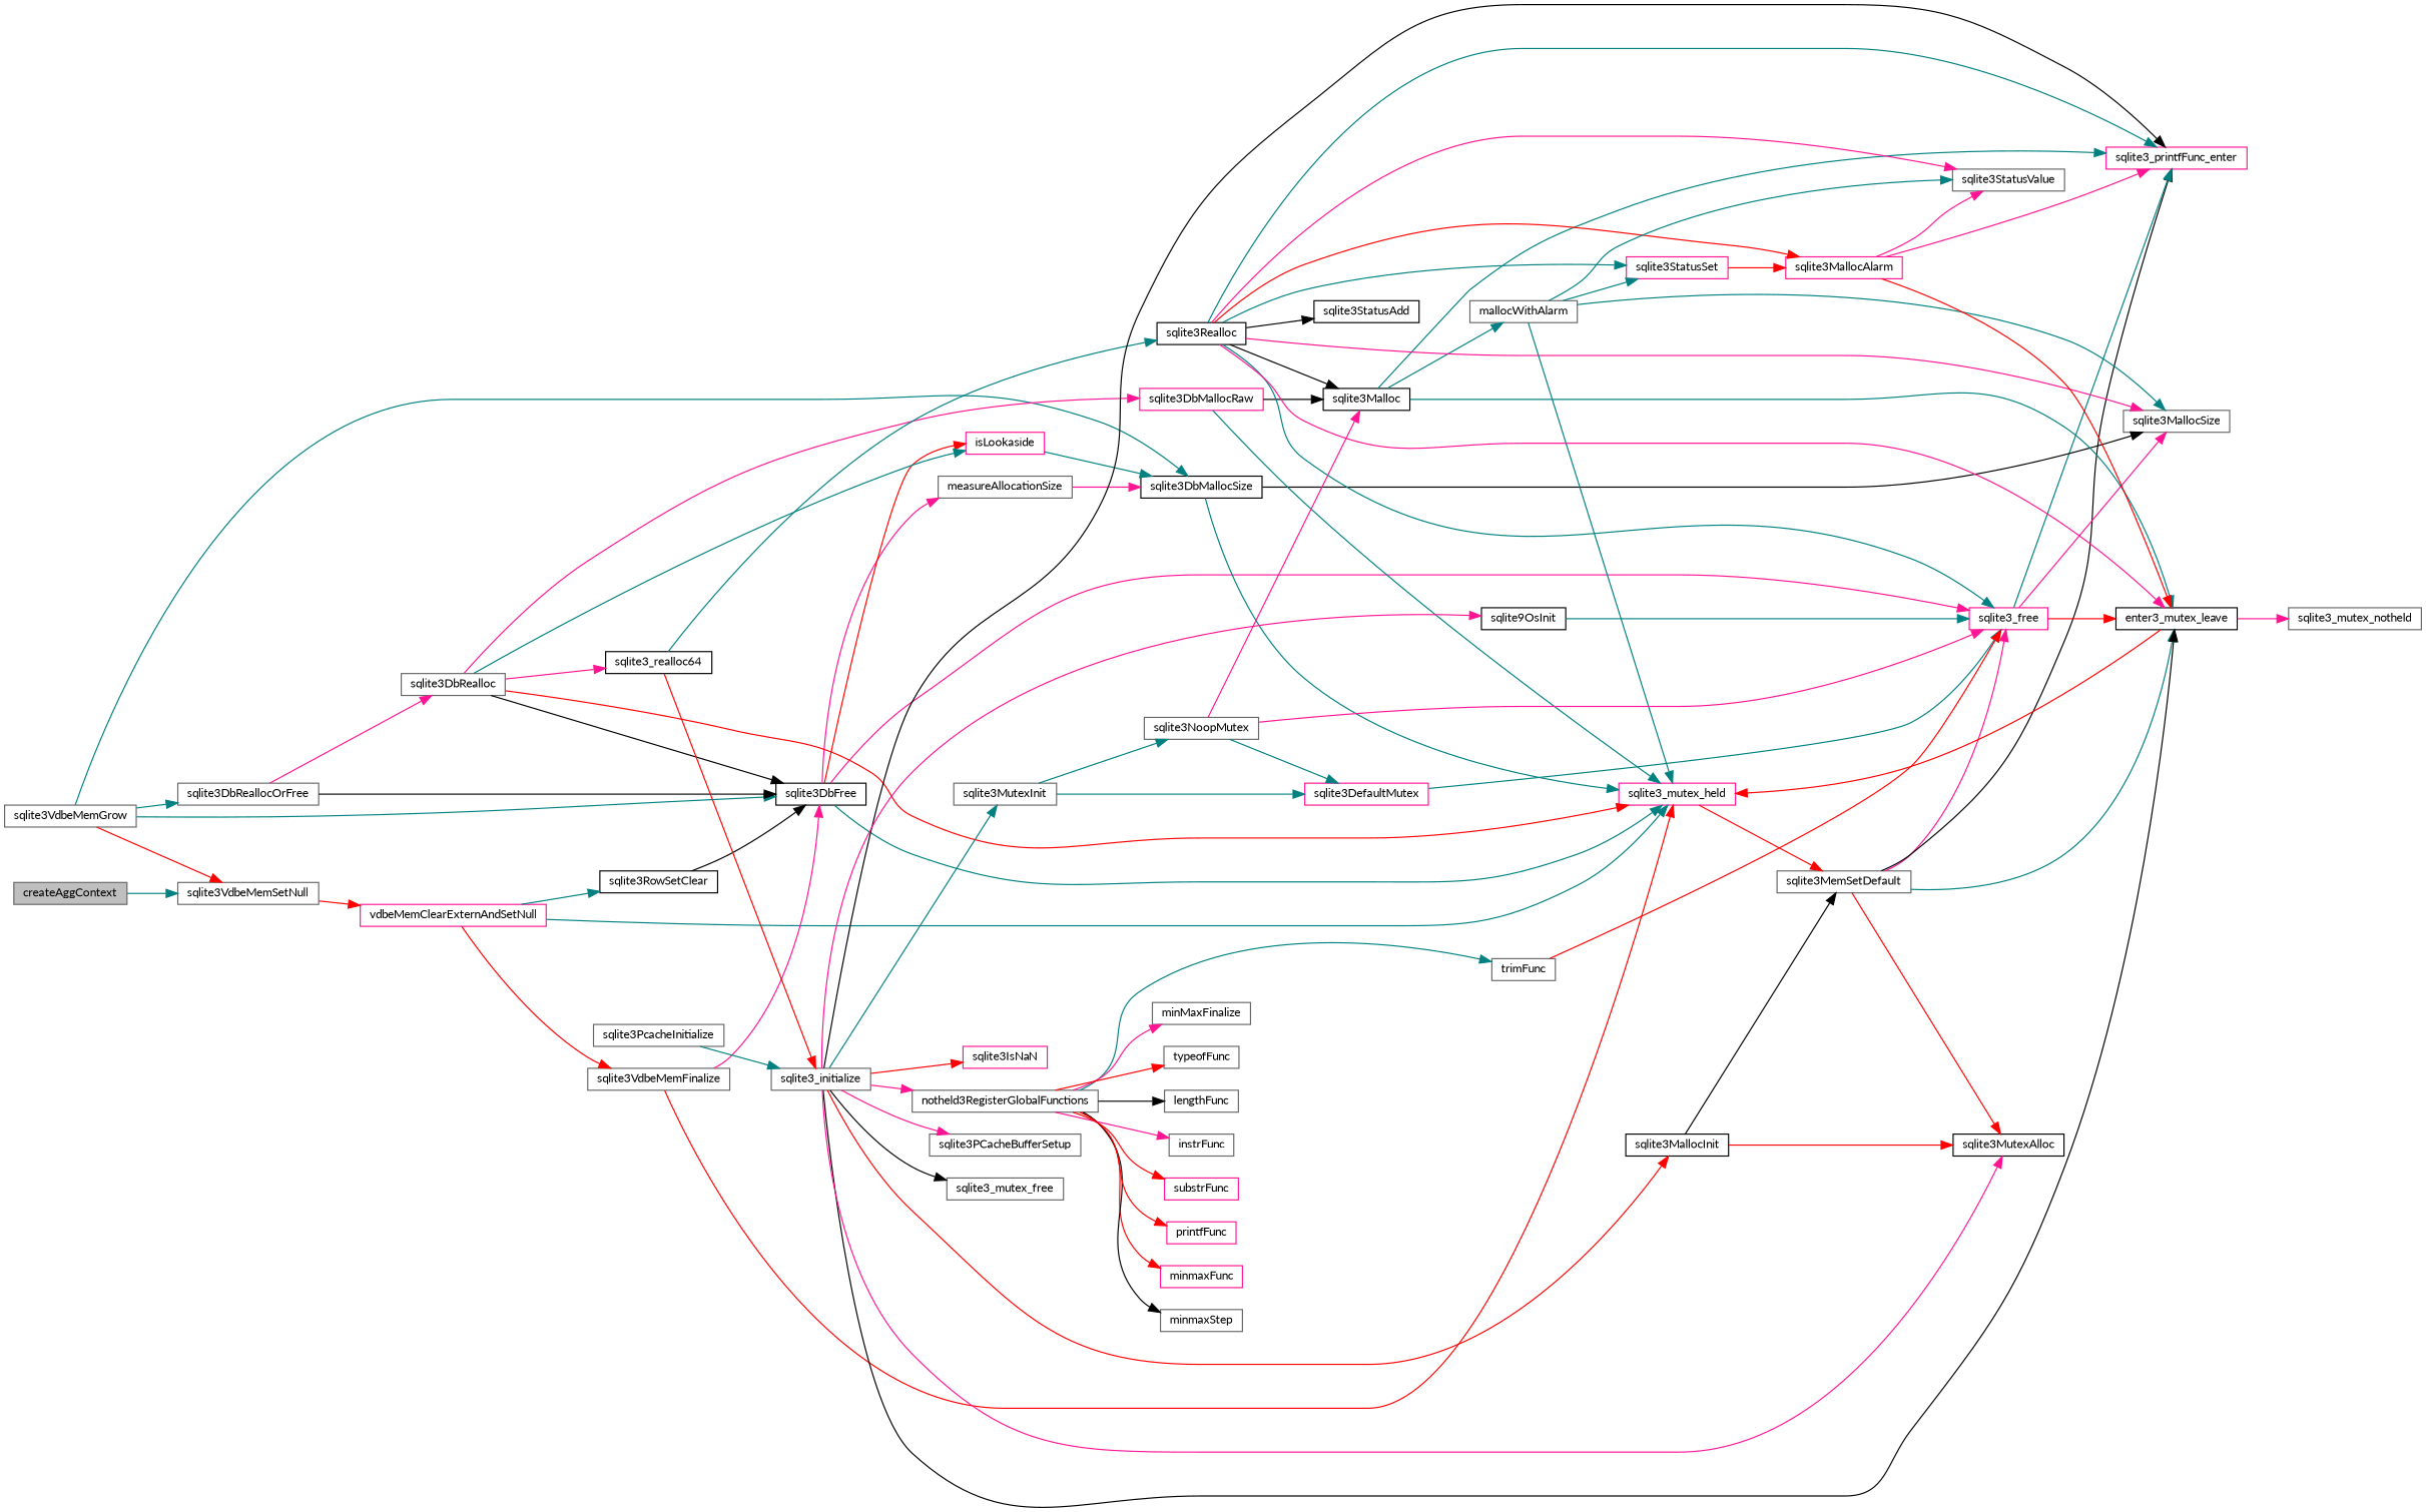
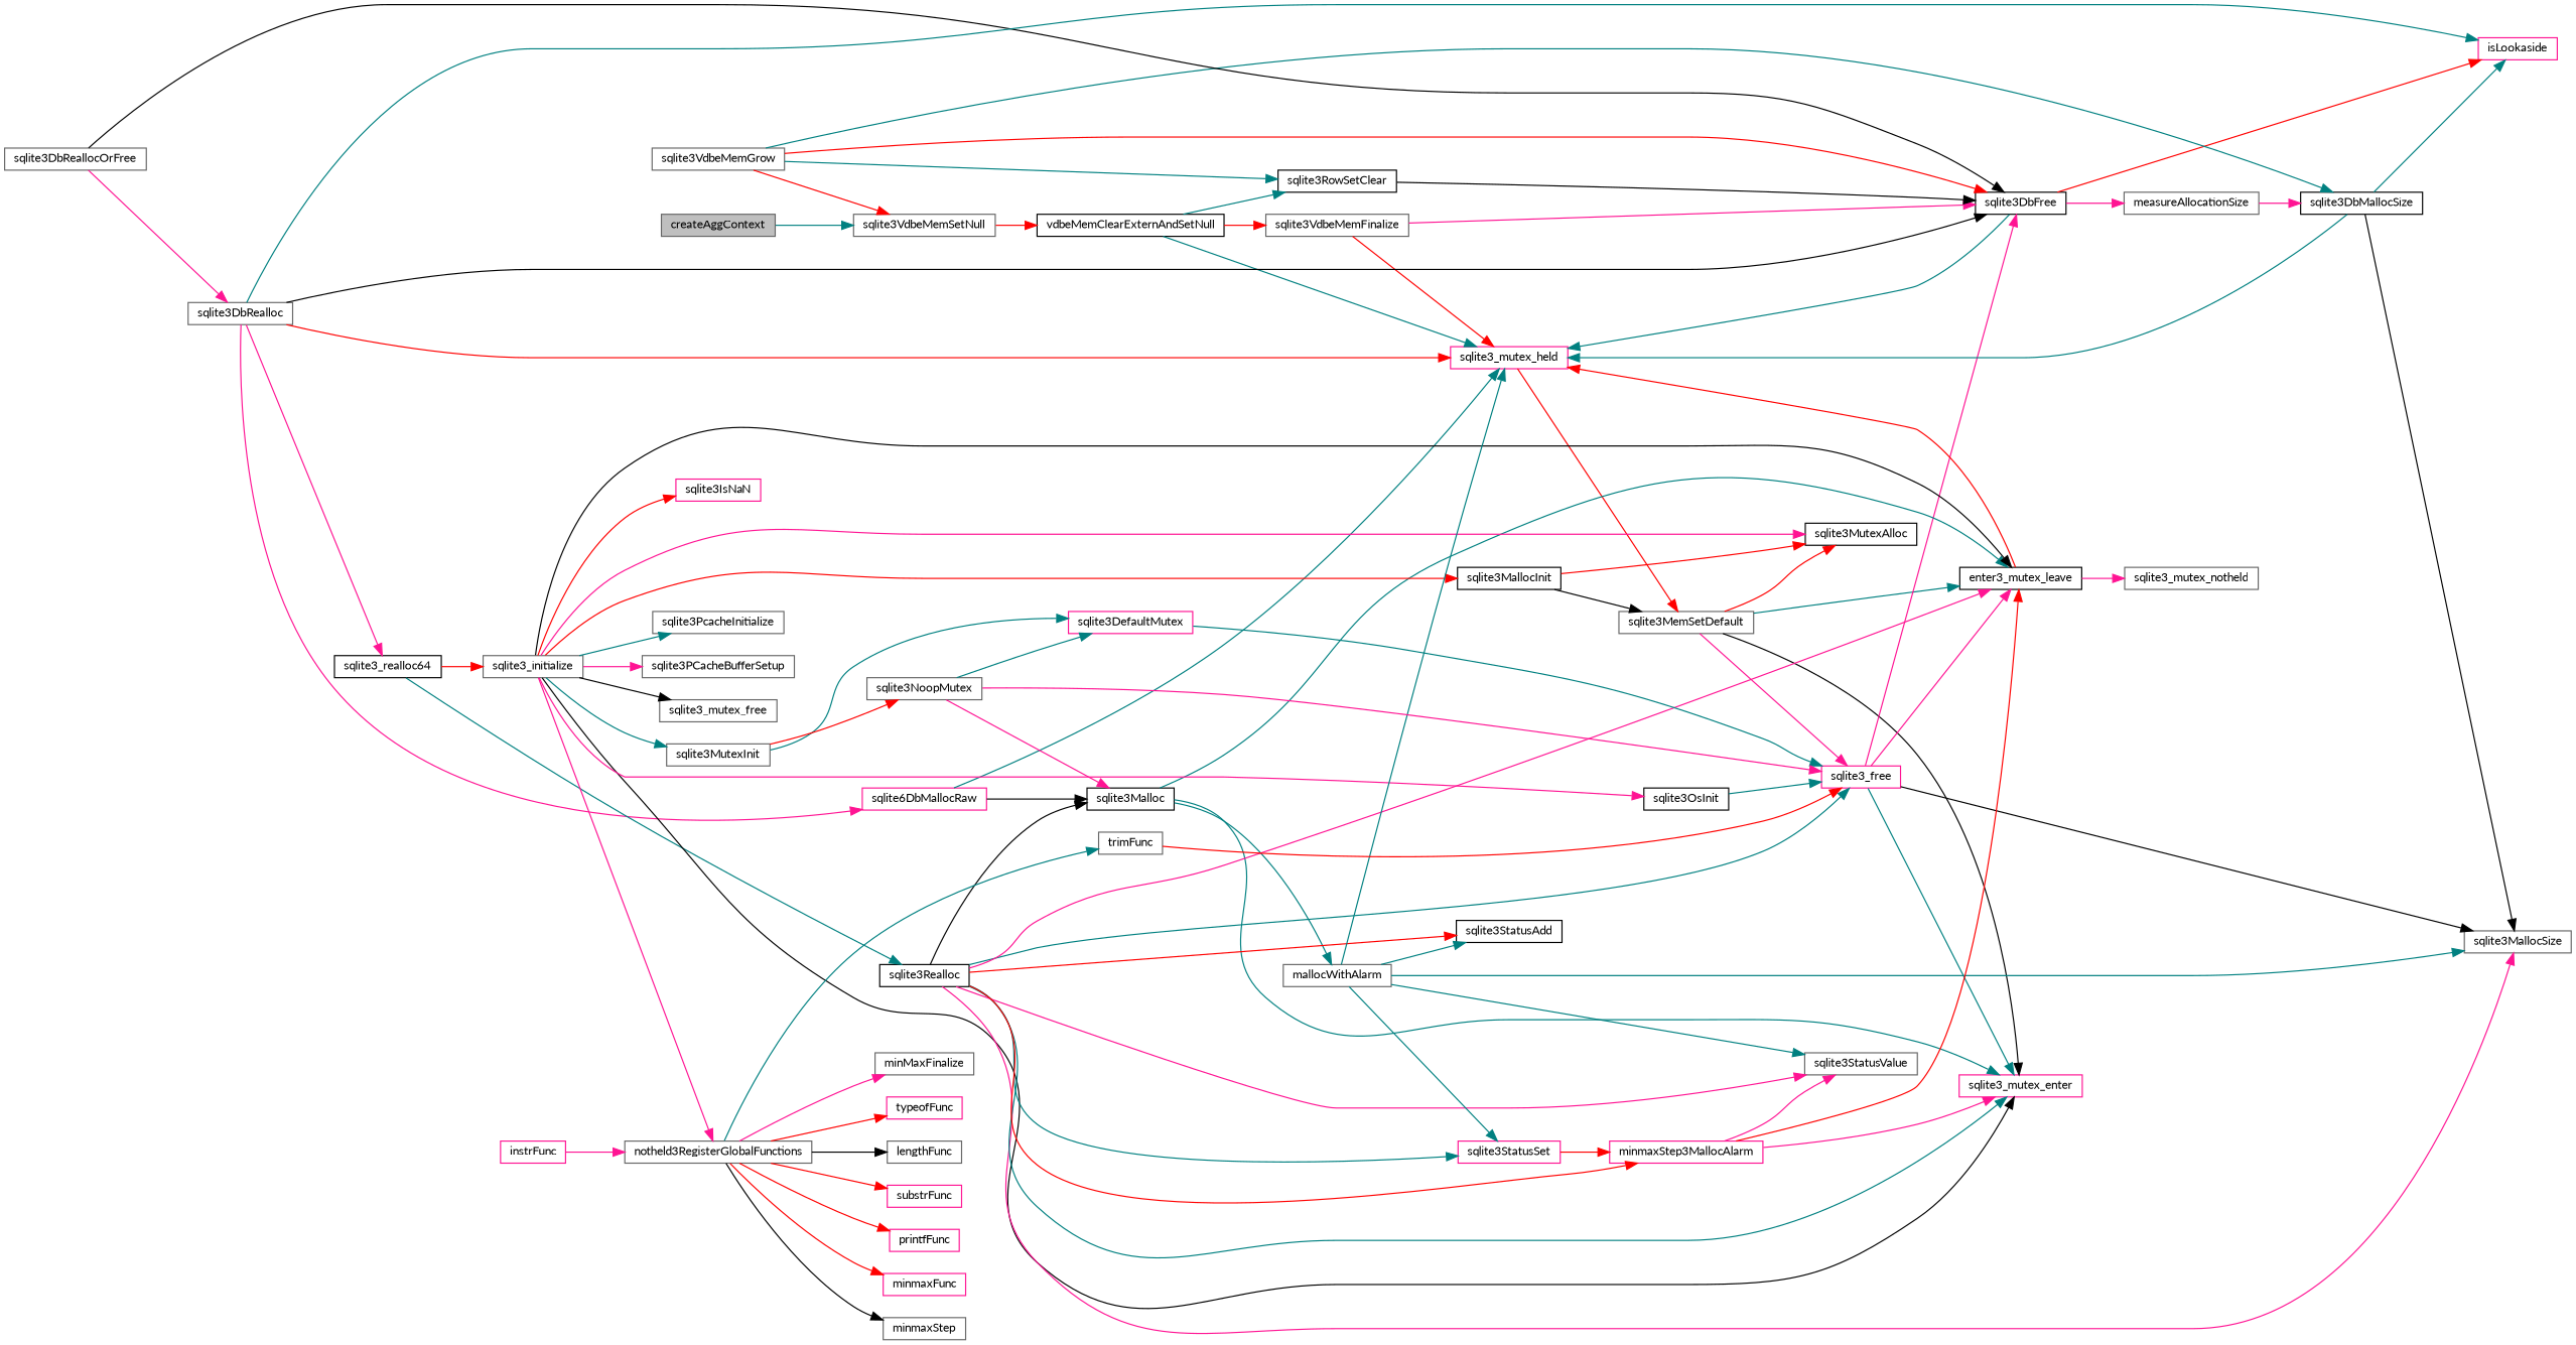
  digraph {
    fontname=Lato
    rankdir=LR
    node [color=gray40 fillcolor=white fontname=Lato fontsize=10 shape=record style=filled]
    edge [color=teal fontname=Lato fontsize=10 labelfontname=FreeSans labelfontsize=10 style=solid]
    n1 [fillcolor=grey75 fontcolor=black height=0.2 label=createAggContext width=0.4]
    n2 [height=0.2 label=sqlite3VdbeMemSetNull width=0.4]
-   n3 [color=deeppink height=0.2 label=vdbeMemClearExternAndSetNull width=0.4]
+   n3 [color=black height=0.2 label=vdbeMemClearExternAndSetNull width=0.4]
    n4 [color=deeppink height=0.2 label=sqlite3_mutex_held width=0.4]
    n5 [height=0.2 label=sqlite3VdbeMemFinalize width=0.4]
    n6 [color=black height=0.2 label=sqlite3RowSetClear width=0.4]
    n7 [height=0.2 label=sqlite3MemSetDefault width=0.4]
    n8 [color=black height=0.2 label=sqlite3DbFree width=0.4]
    n9 [height=0.2 label=measureAllocationSize width=0.4]
    n10 [color=deeppink height=0.2 label=isLookaside width=0.4]
    n11 [color=deeppink height=0.2 label=sqlite3_free width=0.4]
    n12 [color=black height=0.2 label=sqlite3DbMallocSize width=0.4]
    n13 [height=0.2 label=sqlite3MallocSize width=0.4]
-   n14 [color=deeppink height=0.2 label=sqlite3_printfFunc_enter width=0.4]
+   n14 [color=deeppink height=0.2 label=sqlite3_mutex_enter width=0.4]
    n15 [color=black height=0.2 label=enter3_mutex_leave width=0.4]
    n16 [color=black height=0.2 label=sqlite3StatusAdd width=0.4]
    n17 [height=0.2 label=sqlite3_mutex_notheld width=0.4]
    n18 [height=0.2 label=sqlite3VdbeMemGrow width=0.4]
    n19 [height=0.2 label=sqlite3DbReallocOrFree width=0.4]
    n20 [height=0.2 label=sqlite3DbRealloc width=0.4]
-   n21 [color=deeppink height=0.2 label=sqlite3DbMallocRaw width=0.4]
+   n21 [color=deeppink height=0.2 label=sqlite6DbMallocRaw width=0.4]
    n22 [color=black height=0.2 label=sqlite3Malloc width=0.4]
    n23 [color=black height=0.2 label=sqlite3_realloc64 width=0.4]
    n24 [height=0.2 label=sqlite3_initialize width=0.4]
    n25 [color=black height=0.2 label=sqlite3Realloc width=0.4]
    n26 [height=0.2 label=mallocWithAlarm width=0.4]
    n27 [color=deeppink height=0.2 label=sqlite3StatusSet width=0.4]
    n28 [height=0.2 label=sqlite3StatusValue width=0.4]
-   n29 [color=deeppink height=0.2 label=sqlite3MallocAlarm width=0.4]
+   n29 [color=deeppink height=0.2 label=minmaxStep3MallocAlarm width=0.4]
    n30 [height=0.2 label=sqlite3MutexInit width=0.4]
    n31 [color=black height=0.2 label=sqlite3MutexAlloc width=0.4]
    n32 [color=black height=0.2 label=sqlite3MallocInit width=0.4]
    n33 [height=0.2 label=notheld3RegisterGlobalFunctions width=0.4]
    n34 [height=0.2 label=sqlite3PcacheInitialize width=0.4]
-   n35 [color=black height=0.2 label=sqlite9OsInit width=0.4]
+   n35 [color=black height=0.2 label=sqlite3OsInit width=0.4]
    n36 [height=0.2 label=sqlite3PCacheBufferSetup width=0.4]
    n37 [height=0.2 label=sqlite3_mutex_free width=0.4]
    n38 [color=deeppink height=0.2 label=sqlite3IsNaN width=0.4]
    n39 [color=deeppink height=0.2 label=sqlite3DefaultMutex width=0.4]
    n40 [height=0.2 label=sqlite3NoopMutex width=0.4]
    n41 [height=0.2 label=trimFunc width=0.4]
    n42 [color=deeppink height=0.2 label=minmaxFunc width=0.4]
    n43 [height=0.2 label=minmaxStep width=0.4]
    n44 [height=0.2 label=minMaxFinalize width=0.4]
-   n45 [height=0.2 label=typeofFunc width=0.4]
+   n45 [color=deeppink height=0.2 label=typeofFunc width=0.4]
    n46 [height=0.2 label=lengthFunc width=0.4]
-   n47 [height=0.2 label=instrFunc width=0.4]
+   n47 [color=deeppink height=0.2 label=instrFunc width=0.4]
    n48 [color=deeppink height=0.2 label=substrFunc width=0.4]
    n49 [color=deeppink height=0.2 label=printfFunc width=0.4]
    n1 -> n2
    n2 -> n3 [color=red]
    n3 -> n4
    n3 -> n5 [color=red]
    n3 -> n6
    n4 -> n7 [color=red]
    n5 -> n4 [color=red]
    n5 -> n8 [color=deeppink]
    n6 -> n8 [color=black]
    n7 -> n11 [color=deeppink]
    n7 -> n14 [color=black]
    n7 -> n15
    n7 -> n31 [color=red]
    n8 -> n4
    n8 -> n9 [color=deeppink]
    n8 -> n10 [color=red]
-   n8 -> n11 [color=deeppink]
+   n11 -> n8 [color=deeppink]
    n9 -> n12 [color=deeppink]
-   n11 -> n13 [color=deeppink]
+   n11 -> n13 [color=black]
    n11 -> n14
-   n11 -> n15 [color=red]
+   n11 -> n15 [color=deeppink]
    n12 -> n4
-   n10 -> n12
+   n12 -> n10
    n12 -> n13 [color=black]
    n15 -> n4 [color=red]
    n15 -> n17 [color=deeppink]
    n18 -> n2 [color=red]
-   n18 -> n8
+   n18 -> n8 [color=red]
    n18 -> n12
-   n18 -> n19
+   n18 -> n6
    n19 -> n8 [color=black]
    n19 -> n20 [color=deeppink]
    n20 -> n4 [color=red]
    n20 -> n8 [color=black]
    n20 -> n10
    n20 -> n21 [color=deeppink]
    n20 -> n23 [color=deeppink]
    n21 -> n4
    n21 -> n22 [color=black]
    n22 -> n14
    n22 -> n15
    n22 -> n26
    n23 -> n24 [color=red]
    n23 -> n25
    n24 -> n14 [color=black]
    n24 -> n15 [color=black]
    n24 -> n30
    n24 -> n31 [color=deeppink]
    n24 -> n32 [color=red]
    n24 -> n33 [color=deeppink]
-   n34 -> n24
+   n24 -> n34
    n24 -> n35 [color=deeppink]
    n24 -> n36 [color=deeppink]
    n24 -> n37 [color=black]
    n24 -> n38 [color=red]
    n25 -> n11
    n25 -> n13 [color=deeppink]
    n25 -> n14
    n25 -> n15 [color=deeppink]
-   n25 -> n16 [color=black]
+   n25 -> n16 [color=red]
    n25 -> n22 [color=black]
    n25 -> n27
    n25 -> n28 [color=deeppink]
    n25 -> n29 [color=red]
    n26 -> n4
    n26 -> n13
+   n26 -> n16
    n26 -> n27
    n26 -> n28
    n27 -> n29 [color=red]
    n29 -> n14 [color=deeppink]
    n29 -> n15 [color=red]
    n29 -> n28 [color=deeppink]
    n30 -> n39
-   n30 -> n40
+   n30 -> n40 [color=red]
    n32 -> n7 [color=black]
    n32 -> n31 [color=red]
    n33 -> n41
    n33 -> n42 [color=red]
    n33 -> n43 [color=black]
    n33 -> n44 [color=deeppink]
    n33 -> n45 [color=red]
    n33 -> n46 [color=black]
-   n33 -> n47 [color=deeppink]
+   n47 -> n33 [color=deeppink]
    n33 -> n48 [color=red]
    n33 -> n49 [color=red]
    n35 -> n11
    n39 -> n11
    n40 -> n11 [color=deeppink]
    n40 -> n22 [color=deeppink]
    n40 -> n39
    n41 -> n11 [color=red]
  }
